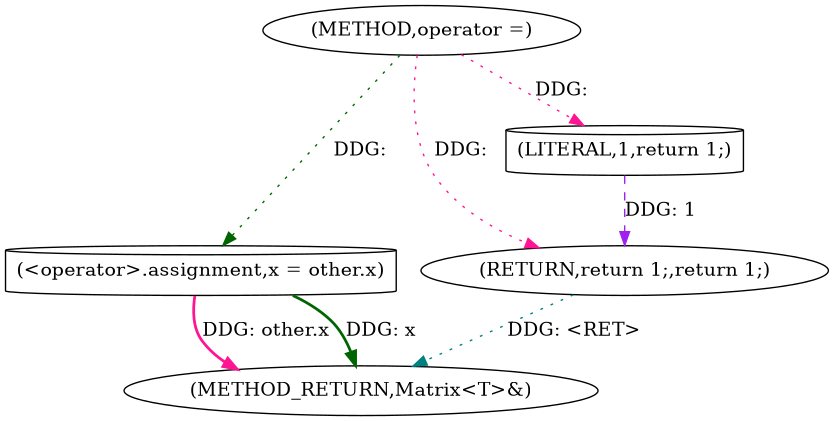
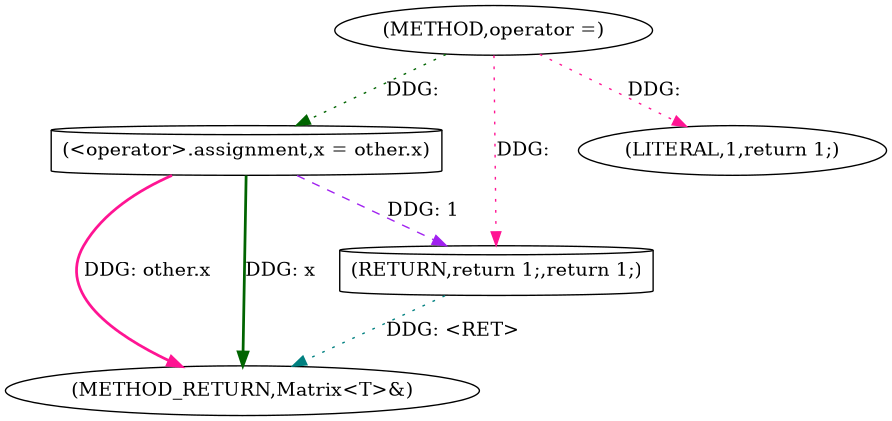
  digraph {
    node [shape=ellipse]
    edge [color=deeppink style=dotted]
    n1 [label="(METHOD,operator =)"]
    n2 [label="(<operator>.assignment,x = other.x)" shape=cylinder]
-   n3 [label="(RETURN,return 1;,return 1;)"]
-   n4 [label="(LITERAL,1,return 1;)" shape=cylinder]
+   n3 [label="(RETURN,return 1;,return 1;)" shape=cylinder]
+   n4 [label="(LITERAL,1,return 1;)"]
    n5 [label="(METHOD_RETURN,Matrix<T>&)"]
    n1 -> n2 [color=darkgreen label="DDG: "]
    n1 -> n3 [label="DDG: "]
    n1 -> n4 [label="DDG: "]
    n2 -> n5 [label="DDG: other.x" style=bold]
    n2 -> n5 [color=darkgreen label="DDG: x" style=bold]
    n3 -> n5 [color=teal label="DDG: <RET>"]
-   n4 -> n3 [color=purple label="DDG: 1" style=dashed]
+   n2 -> n3 [color=purple label="DDG: 1" style=dashed]
  }
